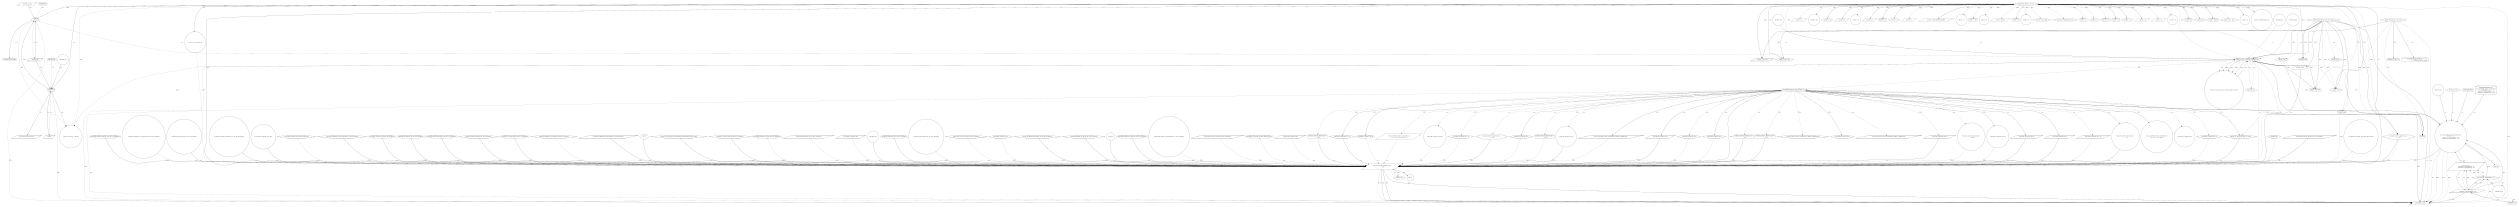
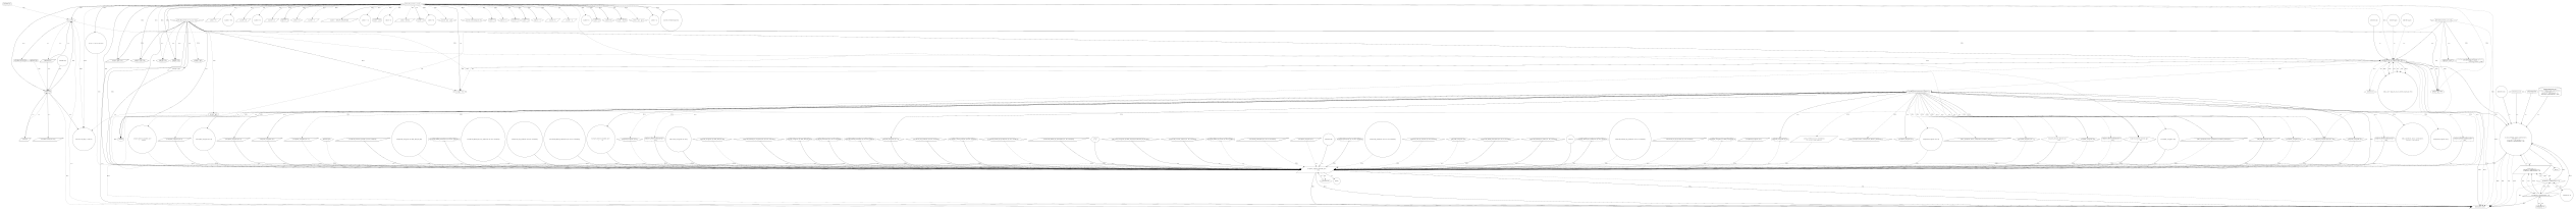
  digraph {
    fontname="Open Sans"
    node [fontname="Open Sans" shape=hexagon]
    edge [fontname="Open Sans" style=solid]
    n1 [label="(Call,as_printf(ndo, astostr, sizeof(astostr),\n\t\t\t\tas_size == 2 ?\n\t\t\t\tEXTRACT_16BITS(&tptr[2 + i]) :\n\t\t\t\tEXTRACT_32BITS(&tptr[2 + i])))" shape=circle]
    n2 [label="(Call,print_unknown_data(ndo, pptr, \"\n\t    \", len))" shape=parallelogram]
    n3 [label="(MethodReturn,RET)" shape=parallelogram]
    n4 [label="(Block,)"]
    n5 [label="(Call,as_size == 2 ?\n\t\t\t\tEXTRACT_16BITS(&tptr[2 + i]) :\n\t\t\t\tEXTRACT_32BITS(&tptr[2 + i]))" shape=parallelogram]
    n6 [label="(Block,)" shape=circle]
    n7 [label="(Identifier,len)"]
    n8 [label="(Call,EXTRACT_16BITS(&tptr[2 + i]))" shape=parallelogram]
    n9 [label="(Call,EXTRACT_32BITS(&tptr[2 + i]))"]
    n10 [label="(Call,bgp_attr_get_as_size(ndo, atype, pptr, len))" shape=cylinder]
    n11 [label="(Call,ndo->ndo_vflag > 1 && len)" shape=circle]
    n12 [label="(Call,tptr < pptr + len)" shape=cylinder]
    n13 [label="(Identifier,len)"]
    n14 [label="(Call,pptr + len)"]
    n15 [label="(Call,as_size = bgp_attr_get_as_size(ndo, atype, pptr, len))" shape=circle]
    n16 [label="(MethodParameterIn,netdissect_options *ndo)" shape=cylinder]
    n17 [label="(Call,bgp_attr_print(ndo, atype, tptr, alen))"]
    n18 [label="(Call,as_printf(ndo, astostr, sizeof(astostr), EXTRACT_16BITS(tptr)))" shape=parallelogram]
    n19 [label="(Call,print_unknown_data(ndo, tptr, \"\n\t      \", tlen))" shape=cylinder]
    n20 [label="(Call,print_unknown_data(ndo, pptr, \"\n\t    \", len))"]
    n21 [label="(Call,print_unknown_data(ndo, tptr-3, \"\n\t    \", tlen))" shape=cylinder]
    n22 [label="(Call,print_unknown_data(ndo, tptr,\"\n\t      \", length))" shape=circle]
    n23 [label="(Call,ipaddr_string(ndo, tptr+2))" shape=parallelogram]
    n24 [label="(Call,ipaddr_string(ndo, tptr+4))" shape=circle]
    n25 [label="(Call,ipaddr_string(ndo, tptr+2))" shape=parallelogram]
    n26 [label="(Call,as_printf(ndo, astostr, sizeof(astostr),\n\t\t\tEXTRACT_32BITS(tptr)))" shape=circle]
    n27 [label="(Call,ipaddr_string(ndo, tptr))" shape=parallelogram]
    n28 [label="(Call,ipaddr_string(ndo, tptr + 4))" shape=parallelogram]
    n29 [label="(Call,print_unknown_data(ndo, tptr, \"\n\t      \", 8))" shape=circle]
    n30 [label="(Call,ipaddr_string(ndo, tptr+2))"]
    n31 [label="(Call,print_unknown_data(ndo, tptr, \"\n\t    \", tlen))" shape=cylinder]
    n32 [label="(Call,ipaddr_string(ndo, tptr + 4))"]
    n33 [label="(Call,ipaddr_string(ndo, tptr+4))" shape=cylinder]
    n34 [label="(Call,as_printf(ndo, astostr, sizeof(astostr),\n\t\t\t    EXTRACT_32BITS(tptr+2)))" shape=parallelogram]
    n35 [label="(Call,ipaddr_string(ndo, tptr+4))" shape=circle]
    n36 [label="(Call,ipaddr_string(ndo, tptr + 2))"]
    n37 [label="(Call,print_unknown_data(ndo, tptr, \"\n\t    \", tlen))"]
    n38 [label="(Call,ipaddr_string(ndo, tptr))"]
    n39 [label="(Call,ipaddr_string(ndo, tptr))" shape=circle]
    n40 [label="(Call,print_unknown_data(ndo, tptr, \"\n\t    \", tlen))" shape=cylinder]
    n41 [label="(Call,ipaddr_string(ndo, tptr))" shape=circle]
    n42 [label="(Call,as_printf(ndo, astostr, sizeof(astostr), EXTRACT_32BITS(tptr)))"]
    n43 [label="(Call,ipaddr_string(ndo, tptr))"]
    n44 [label="(Call,as_printf(ndo, astostr, sizeof(astostr), EXTRACT_32BITS(tptr)))" shape=parallelogram]
    n45 [label="(Call,ipaddr_string(ndo, tptr))" shape=parallelogram]
    n46 [label="(Call,ipaddr_string(ndo, tptr))"]
    n47 [label="(Call,ipaddr_string(ndo, tptr))"]
    n48 [label=1000120 shape=cylinder]
    n49 [label="(MethodParameterIn,u_int atype)"]
    n50 [label="(Call,atype = *(tptr + 1))" shape=cylinder]
    n51 [label="(Call,tok2str(bgp_attr_values,\n                                      \"Unknown Attribute\", atype))" shape=cylinder]
    n52 [label="(MethodParameterIn,const u_char *pptr)"]
    n53 [label="(Call,tptr - pptr)" shape=parallelogram]
    n54 [label="(Call,tptr = pptr + len)"]
    n55 [label="(Call,tptr - pptr)" shape=cylinder]
    n56 [label="(Call,pptr + len)"]
    n57 [label="(Call,tptr = pptr)"]
    n58 [label="(Call,pptr + len)" shape=cylinder]
    n59 [label="(Call,tptr = pptr + len)" shape=parallelogram]
    n60 [label="(Call,!len)"]
    n61 [label="(ControlStructure,if (!len))" shape=cylinder]
    n62 [label="(Identifier,len)" shape=parallelogram]
    n63 [label="(Call,len % 2)" shape=cylinder]
    n64 [label="(Literal,2)" shape=parallelogram]
    n65 [label="(ControlStructure,if (len % 2))" shape=parallelogram]
    n66 [label="(MethodParameterIn,u_int len)"]
    n67 [label="(Call,len == 6)" shape=parallelogram]
    n68 [label="(Call,tlen = len)" shape=circle]
-   n69 [label="(Call,len != 0)"]
    n70 [label="(Call,len % 8)" shape=parallelogram]
    n71 [label="(Call,len != 8)" shape=circle]
    n72 [label="(Call,len % 4)" shape=parallelogram]
    n73 [label="(Call,len % 12)" shape=cylinder]
    n74 [label="(Call,len != 8)"]
    n75 [label="(Call,len != 1)" shape=parallelogram]
    n76 [label="(Call,len == BGP_MP_NLRI_MINSIZE)" shape=parallelogram]
    n77 [label="(Call,len -= 12)" shape=circle]
    n78 [label="(Call,len -= alen)" shape=cylinder]
    n79 [label="(Call,len > 0)" shape=circle]
    n80 [label="(Call,len < alenlen)" shape=parallelogram]
    n81 [label="(Call,len -=4)" shape=cylinder]
    n82 [label="(Call,len != 6)" shape=circle]
    n83 [label="(Call,len - (tptr - pptr))"]
    n84 [label="(Call,ND_TCHECK2(tptr[0], len))"]
    n85 [label="(Call,len != 4)" shape=cylinder]
    n86 [label="(Call,len != 4)"]
    n87 [label="(Call,tlen = len)" shape=cylinder]
    n88 [label="(Call,len > 12)" shape=cylinder]
    n89 [label="(Call,len == 0)"]
    n90 [label="(Call,len != 4)" shape=parallelogram]
    n91 [label="(Call,ND_TCHECK2(*pptr,len))" shape=circle]
    n92 [label="(Call,len -= 2)" shape=parallelogram]
    n93 [label="(Call,len < 4)" shape=circle]
    n94 [label="(Call,len % 4)" shape=cylinder]
    n95 [label="(Call,tlen=len)"]
    n96 [label="(Call,len -= alenlen)" shape=cylinder]
    n97 [label="(Call,len - (tptr - pptr))"]
    n98 [label="(Call,len < 2)" shape=circle]
    n99 [label="(Call,ND_TCHECK2(*pptr,len))" shape=circle]
    n100 [label="(Call,&tptr[2 + i])" shape=cylinder]
    n101 [label="(Call,&tptr[2 + i])" shape=circle]
    n102 [label="(Identifier,pptr)"]
    n103 [label="(Call,decode_multicast_vpn(ndo, tptr, buf, sizeof(buf)))" shape=parallelogram]
    n104 [label="(Call,ip6addr_string(ndo, tptr+BGP_VPN_RD_LEN))" shape=circle]
-   n105 [label="(Identifier,as_size)" shape=parallelogram]
    n106 [label="(Call,decode_labeled_prefix6(ndo, tptr, len, buf, sizeof(buf)))" shape=cylinder]
    n107 [label="(Call,decode_labeled_vpn_clnp_prefix(ndo, tptr, buf, sizeof(buf)))" shape=circle]
    n108 [label="(Call,decode_clnp_prefix(ndo, tptr, buf, sizeof(buf)))" shape=circle]
    n109 [label="(Call,decode_labeled_prefix6(ndo, tptr, len, buf, sizeof(buf)))" shape=circle]
    n110 [label="(Call,isonsap_string(ndo, tptr, tlen))" shape=circle]
    n111 [label="(Call,ipaddr_string(ndo, tptr+BGP_VPN_RD_LEN))"]
    n112 [label="(Call,decode_labeled_vpn_clnp_prefix(ndo, tptr, buf, sizeof(buf)))"]
    n113 [label="(Call,ipaddr_string(ndo, tptr+BGP_VPN_RD_LEN+4))" shape=cylinder]
    n114 [label="(Call,decode_prefix6(ndo, tptr, len, buf, sizeof(buf)))" shape=cylinder]
    n115 [label="(Call,decode_labeled_prefix4(ndo, tptr, len, buf, sizeof(buf)))" shape=cylinder]
    n116 [label="(Call,decode_clnp_prefix(ndo, tptr, buf, sizeof(buf)))"]
    n117 [label="(Call,ND_PRINT((ndo, \"%s \",\n\t\t\t\tas_printf(ndo, astostr, sizeof(astostr),\n\t\t\t\tas_size == 2 ?\n\t\t\t\tEXTRACT_16BITS(&tptr[2 + i]) :\n\t\t\t\tEXTRACT_32BITS(&tptr[2 + i])))))" shape=cylinder]
    n118 [label="(Call,decode_rt_routing_info(ndo, tptr, buf, sizeof(buf)))" shape=cylinder]
    n119 [label="(Call,decode_labeled_vpn_prefix4(ndo, tptr, buf, sizeof(buf)))"]
    n120 [label="(Call,decode_labeled_vpn_prefix6(ndo, tptr, buf, sizeof(buf)))" shape=parallelogram]
    n121 [label="(Literal,\"\n\t    \")"]
    n122 [label="(Call,isonsap_string(ndo, tptr+BGP_VPN_RD_LEN,tlen-BGP_VPN_RD_LEN))"]
    n123 [label="(Identifier,ndo)" shape=circle]
    n124 [label="(Call,decode_multicast_vpn(ndo, tptr, buf, sizeof(buf)))"]
    n125 [label="(Call,decode_labeled_vpn_l2(ndo, tptr, buf, sizeof(buf)))" shape=cylinder]
    n126 [label="(Identifier,ndo)" shape=circle]
    n127 [label="(Call,decode_prefix4(ndo, tptr, len, buf, sizeof(buf)))" shape=parallelogram]
    n128 [label="(Call,ipaddr_string(ndo, tptr))" shape=parallelogram]
    n129 [label="(Identifier,ndo)" shape=circle]
    n130 [label="(Identifier,ndo)" shape=cylinder]
    n131 [label="(Call,decode_prefix4(ndo, tptr, len, buf, sizeof(buf)))" shape=cylinder]
    n132 [label="(Call,decode_prefix6(ndo, tptr, len, buf, sizeof(buf)))" shape=circle]
    n133 [label="(Identifier,ndo)" shape=cylinder]
    n134 [label="(Call,decode_mdt_vpn_nlri(ndo, tptr, buf, sizeof(buf)))"]
    n135 [label="(Call,ipaddr_string(ndo, tptr))"]
    n136 [label="(Identifier,pptr)" shape=circle]
    n137 [label="(Call,decode_labeled_prefix4(ndo, tptr, len, buf, sizeof(buf)))"]
    n138 [label="(Identifier,atype)" shape=circle]
    n139 [label="(Call,decode_labeled_vpn_l2(ndo, tptr, buf, sizeof(buf)))"]
    n140 [label="(Literal,0)" shape=circle]
    n141 [label="(Call,decode_labeled_vpn_prefix4(ndo, tptr, buf, sizeof(buf)))" shape=cylinder]
    n142 [label="(Call,decode_labeled_vpn_prefix6(ndo, tptr, buf, sizeof(buf)))" shape=circle]
    n143 [label="(Identifier,astostr)"]
    n144 [label="(Call,decode_mdt_vpn_nlri(ndo, tptr, buf, sizeof(buf)))" shape=parallelogram]
    n145 [label="(Call,sizeof(astostr))" shape=cylinder]
    n146 [label="(Identifier,len)" shape=circle]
    n147 [label="(Call,ip6addr_string(ndo, tptr+BGP_VPN_RD_LEN+3))" shape=cylinder]
    n148 [label="(Call,ip6addr_string(ndo, tptr))" shape=parallelogram]
    n1 -> n2 [label="DDG: "]
    n1 -> n3 [label="DDG: " style=dashed]
    n1 -> n3 [label="DDG: " style=dashed]
    n1 -> n3 [label="DDG: " style=dashed]
    n1 -> n3 [label="DDG: " style=dashed]
    n1 -> n4 [label="AST: "]
    n1 -> n5 [label="CFG: " style=dashed]
    n2 -> n3 [label="DDG: "]
    n2 -> n3 [label="DDG: "]
    n2 -> n3 [label="DDG: "]
    n2 -> n3 [label="DDG: " style=dashed]
    n2 -> n6 [label="AST: "]
    n2 -> n7 [label="CFG: " style=dashed]
    n5 -> n1 [label="AST: "]
    n5 -> n8 [label="CFG: "]
    n5 -> n9 [label="CFG: " style=dashed]
    n7 -> n2 [label="AST: "]
    n8 -> n1 [label="DDG: "]
    n8 -> n3 [label="DDG: "]
    n8 -> n5 [label="AST: " style=dashed]
    n8 -> n5 [label="DDG: "]
    n8 -> n9 [label="DDG: "]
    n8 -> n100 [label="CFG: " style=dashed]
    n9 -> n1 [label="DDG: "]
    n9 -> n3 [label="DDG: " style=dashed]
    n9 -> n5 [label="AST: " style=dashed]
    n9 -> n5 [label="DDG: " style=dashed]
    n9 -> n8 [label="DDG: "]
    n9 -> n101 [label="CFG: " style=dashed]
    n10 -> n1 [label="DDG: "]
    n10 -> n2 [label="DDG: " style=dashed]
    n10 -> n2 [label="DDG: " style=dashed]
    n10 -> n3 [label="DDG: "]
    n10 -> n3 [label="DDG: " style=dashed]
    n10 -> n11 [label="DDG: " style=dashed]
    n10 -> n12 [label="DDG: "]
    n10 -> n12 [label="DDG: "]
    n10 -> n13 [label="CFG: " style=dashed]
    n10 -> n14 [label="DDG: " style=dashed]
    n10 -> n14 [label="DDG: " style=dashed]
    n10 -> n15 [label="AST: " style=dashed]
    n10 -> n15 [label="DDG: " style=dashed]
    n10 -> n15 [label="DDG: "]
    n10 -> n15 [label="DDG: " style=dashed]
    n10 -> n15 [label="DDG: "]
    n10 -> n16 [label="DDG: " style=dashed]
    n13 -> n10 [label="AST: " style=dashed]
    n15 -> n10 [label="CFG: "]
    n16 -> n1 [label="DDG: "]
    n16 -> n2 [label="DDG: "]
    n16 -> n3 [label="DDG: " style=dashed]
    n16 -> n17 [label="DDG: "]
    n16 -> n18 [label="DDG: " style=dashed]
    n16 -> n19 [label="DDG: " style=dashed]
    n16 -> n20 [label="DDG: " style=dashed]
    n16 -> n21 [label="DDG: " style=dashed]
    n16 -> n22 [label="DDG: " style=dashed]
    n16 -> n23 [label="DDG: " style=dashed]
    n16 -> n24 [label="DDG: "]
    n16 -> n25 [label="DDG: "]
    n16 -> n26 [label="DDG: "]
    n16 -> n27 [label="DDG: "]
    n16 -> n28 [label="DDG: " style=dashed]
    n16 -> n29 [label="DDG: "]
    n16 -> n30 [label="DDG: " style=dashed]
    n16 -> n31 [label="DDG: " style=dashed]
    n16 -> n32 [label="DDG: "]
    n16 -> n33 [label="DDG: "]
    n16 -> n34 [label="DDG: " style=dashed]
    n16 -> n35 [label="DDG: " style=dashed]
    n16 -> n36 [label="DDG: " style=dashed]
    n16 -> n37 [label="DDG: " style=dashed]
    n16 -> n38 [label="DDG: "]
    n16 -> n39 [label="DDG: " style=dashed]
    n16 -> n40 [label="DDG: " style=dashed]
    n16 -> n41 [label="DDG: " style=dashed]
    n16 -> n42 [label="DDG: " style=dashed]
    n16 -> n43 [label="DDG: "]
    n16 -> n44 [label="DDG: "]
    n16 -> n45 [label="DDG: "]
    n16 -> n46 [label="DDG: " style=dashed]
    n16 -> n47 [label="DDG: "]
    n16 -> n48 [label="AST: " style=dashed]
    n17 -> n2 [label="DDG: "]
    n19 -> n2 [label="DDG: "]
    n20 -> n2 [label="DDG: "]
    n20 -> n2 [label="DDG: " style=dashed]
    n21 -> n2 [label="DDG: "]
    n22 -> n2 [label="DDG: " style=dashed]
    n23 -> n2 [label="DDG: "]
    n24 -> n2 [label="DDG: " style=dashed]
    n25 -> n2 [label="DDG: "]
    n27 -> n2 [label="DDG: "]
    n28 -> n2 [label="DDG: " style=dashed]
    n29 -> n2 [label="DDG: "]
    n30 -> n2 [label="DDG: " style=dashed]
    n31 -> n2 [label="DDG: "]
    n32 -> n2 [label="DDG: "]
    n33 -> n2 [label="DDG: " style=dashed]
    n34 -> n2 [label="DDG: " style=dashed]
    n35 -> n2 [label="DDG: " style=dashed]
    n36 -> n2 [label="DDG: " style=dashed]
    n37 -> n2 [label="DDG: "]
    n38 -> n2 [label="DDG: " style=dashed]
    n40 -> n2 [label="DDG: " style=dashed]
    n41 -> n2 [label="DDG: "]
    n44 -> n2 [label="DDG: " style=dashed]
    n45 -> n2 [label="DDG: "]
    n46 -> n2 [label="DDG: " style=dashed]
    n47 -> n2 [label="DDG: " style=dashed]
    n49 -> n3 [label="DDG: " style=dashed]
    n49 -> n10 [label="DDG: "]
    n49 -> n17 [label="DDG: " style=dashed]
    n49 -> n48 [label="AST: " style=dashed]
    n49 -> n50 [label="DDG: "]
    n49 -> n51 [label="DDG: "]
    n52 -> n2 [label="DDG: "]
    n52 -> n3 [label="DDG: "]
    n52 -> n10 [label="DDG: "]
    n52 -> n12 [label="DDG: "]
    n52 -> n14 [label="DDG: "]
    n52 -> n20 [label="DDG: " style=dashed]
    n52 -> n48 [label="AST: "]
    n52 -> n53 [label="DDG: "]
    n52 -> n54 [label="DDG: "]
    n52 -> n55 [label="DDG: " style=dashed]
    n52 -> n56 [label="DDG: " style=dashed]
    n52 -> n57 [label="DDG: " style=dashed]
    n52 -> n58 [label="DDG: "]
    n52 -> n59 [label="DDG: "]
    n53 -> n2 [label="DDG: "]
    n55 -> n2 [label="DDG: " style=dashed]
    n60 -> n3 [label="DDG: " style=dashed]
    n60 -> n10 [label="DDG: " style=dashed]
    n60 -> n11 [label="DDG: " style=dashed]
    n60 -> n61 [label="AST: "]
    n60 -> n62 [label="CFG: " style=dashed]
    n62 -> n60 [label="AST: "]
    n62 -> n63 [label="CFG: "]
    n63 -> n3 [label="DDG: " style=dashed]
    n63 -> n11 [label="DDG: "]
    n63 -> n60 [label="DDG: "]
    n63 -> n64 [label="CFG: " style=dashed]
    n63 -> n65 [label="AST: "]
    n64 -> n63 [label="AST: "]
    n66 -> n2 [label="DDG: "]
    n66 -> n3 [label="DDG: " style=dashed]
    n66 -> n10 [label="DDG: " style=dashed]
    n66 -> n11 [label="DDG: " style=dashed]
    n66 -> n12 [label="DDG: " style=dashed]
    n66 -> n14 [label="DDG: "]
    n66 -> n20 [label="DDG: " style=dashed]
    n66 -> n48 [label="AST: "]
    n66 -> n54 [label="DDG: "]
    n66 -> n56 [label="DDG: " style=dashed]
    n66 -> n58 [label="DDG: "]
    n66 -> n59 [label="DDG: "]
    n66 -> n60 [label="DDG: "]
    n66 -> n63 [label="DDG: "]
    n66 -> n67 [label="DDG: " style=dashed]
    n66 -> n68 [label="DDG: " style=dashed]
-   n66 -> n69 [label="DDG: "]
    n66 -> n70 [label="DDG: "]
    n66 -> n71 [label="DDG: " style=dashed]
    n66 -> n72 [label="DDG: "]
    n66 -> n73 [label="DDG: "]
    n66 -> n74 [label="DDG: "]
    n66 -> n75 [label="DDG: " style=dashed]
    n66 -> n76 [label="DDG: "]
    n66 -> n77 [label="DDG: " style=dashed]
    n66 -> n78 [label="DDG: " style=dashed]
    n66 -> n79 [label="DDG: " style=dashed]
    n66 -> n80 [label="DDG: " style=dashed]
    n66 -> n81 [label="CFG: "]
    n66 -> n82 [label="DDG: " style=dashed]
    n66 -> n83 [label="DDG: " style=dashed]
    n66 -> n84 [label="DDG: " style=dashed]
    n66 -> n85 [label="DDG: " style=dashed]
    n66 -> n86 [label="DDG: " style=dashed]
    n66 -> n87 [label="DDG: " style=dashed]
    n66 -> n88 [label="DDG: "]
    n66 -> n89 [label="DDG: "]
    n66 -> n90 [label="DDG: "]
    n66 -> n91 [label="DDG: "]
    n66 -> n92 [label="DDG: " style=dashed]
    n66 -> n93 [label="DDG: " style=dashed]
    n66 -> n94 [label="DDG: "]
    n66 -> n95 [label="DDG: "]
    n66 -> n96 [label="DDG: "]
    n66 -> n97 [label="DDG: " style=dashed]
    n66 -> n98 [label="DDG: "]
    n66 -> n99 [label="DDG: "]
    n91 -> n2 [label="DDG: " style=dashed]
    n100 -> n8 [label="AST: "]
    n101 -> n9 [label="AST: "]
    n102 -> n2 [label="AST: " style=dashed]
    n103 -> n2 [label="DDG: "]
    n104 -> n2 [label="DDG: " style=dashed]
-   n105 -> n60 [label="CFG: "]
    n106 -> n2 [label="DDG: "]
    n107 -> n2 [label="DDG: " style=dashed]
    n108 -> n2 [label="DDG: "]
    n109 -> n2 [label="DDG: "]
    n110 -> n2 [label="DDG: "]
    n111 -> n2 [label="DDG: " style=dashed]
    n112 -> n2 [label="DDG: "]
    n113 -> n2 [label="DDG: "]
    n114 -> n2 [label="DDG: "]
    n115 -> n2 [label="DDG: "]
    n116 -> n2 [label="DDG: "]
    n117 -> n1 [label="CFG: "]
    n118 -> n2 [label="DDG: "]
    n119 -> n2 [label="DDG: " style=dashed]
    n120 -> n2 [label="DDG: "]
    n121 -> n2 [label="AST: "]
    n122 -> n2 [label="DDG: "]
    n123 -> n1 [label="AST: "]
    n124 -> n2 [label="DDG: "]
    n125 -> n2 [label="DDG: " style=dashed]
    n126 -> n10 [label="AST: "]
    n127 -> n2 [label="DDG: " style=dashed]
    n128 -> n2 [label="DDG: " style=dashed]
    n129 -> n2 [label="AST: "]
    n130 -> n63 [label="CFG: " style=dashed]
    n131 -> n2 [label="DDG: "]
    n132 -> n2 [label="DDG: " style=dashed]
    n133 -> n60 [label="CFG: " style=dashed]
    n134 -> n2 [label="DDG: " style=dashed]
    n135 -> n2 [label="DDG: " style=dashed]
    n136 -> n10 [label="AST: " style=dashed]
    n137 -> n2 [label="DDG: "]
    n138 -> n10 [label="AST: " style=dashed]
    n139 -> n2 [label="DDG: "]
    n140 -> n2 [label="CFG: "]
    n141 -> n2 [label="DDG: "]
    n142 -> n2 [label="DDG: " style=dashed]
    n143 -> n1 [label="AST: "]
    n144 -> n2 [label="DDG: " style=dashed]
    n145 -> n1 [label="AST: "]
    n146 -> n63 [label="AST: "]
    n147 -> n2 [label="DDG: " style=dashed]
    n148 -> n2 [label="DDG: " style=dashed]
  }
